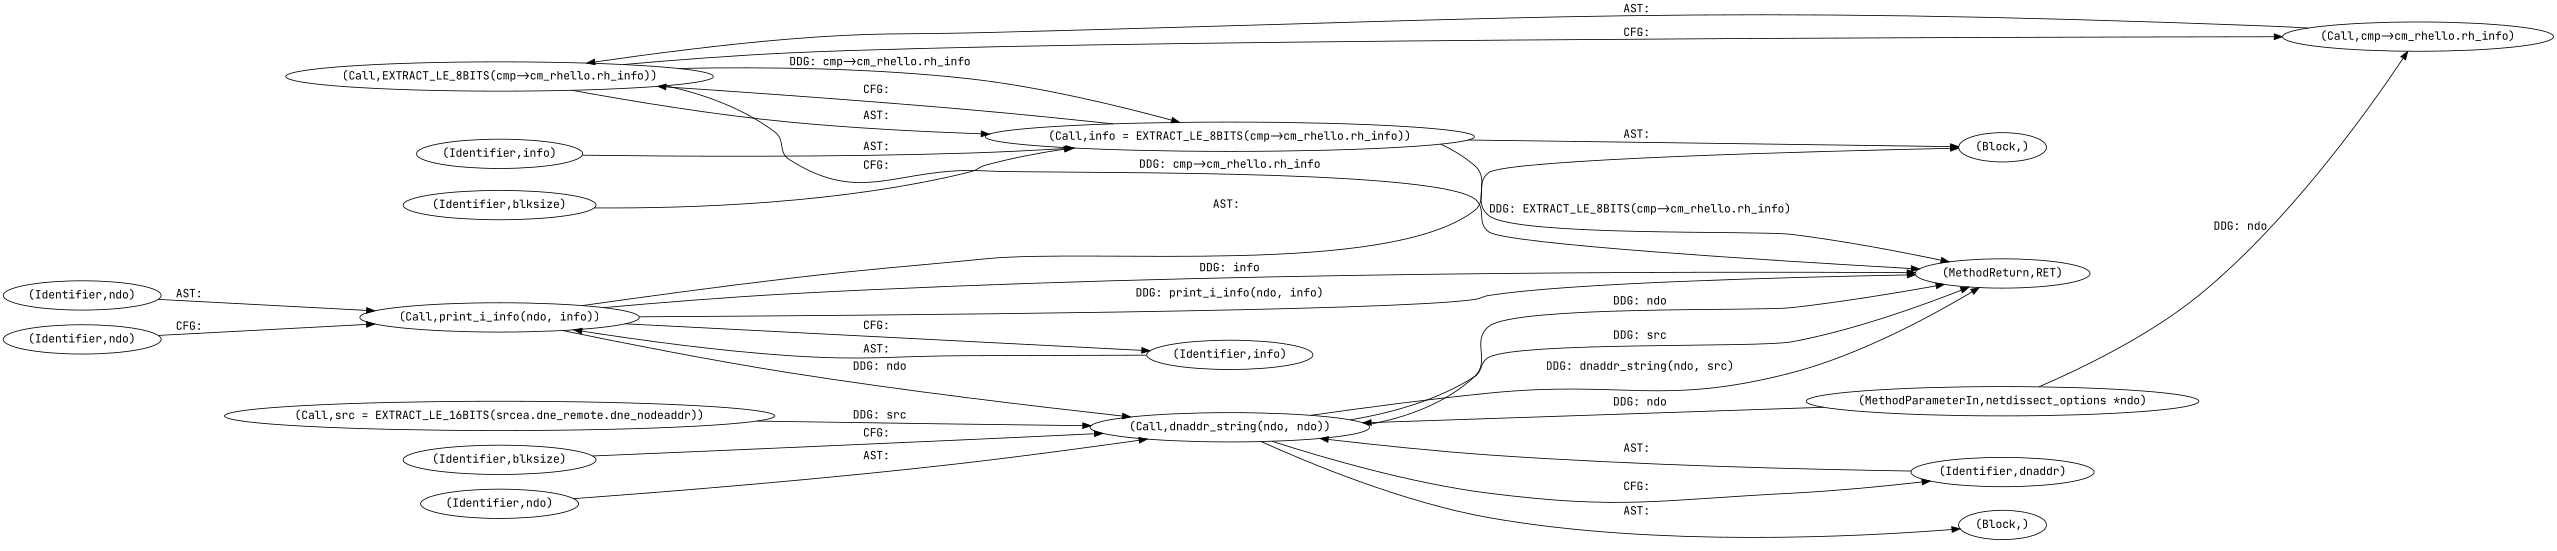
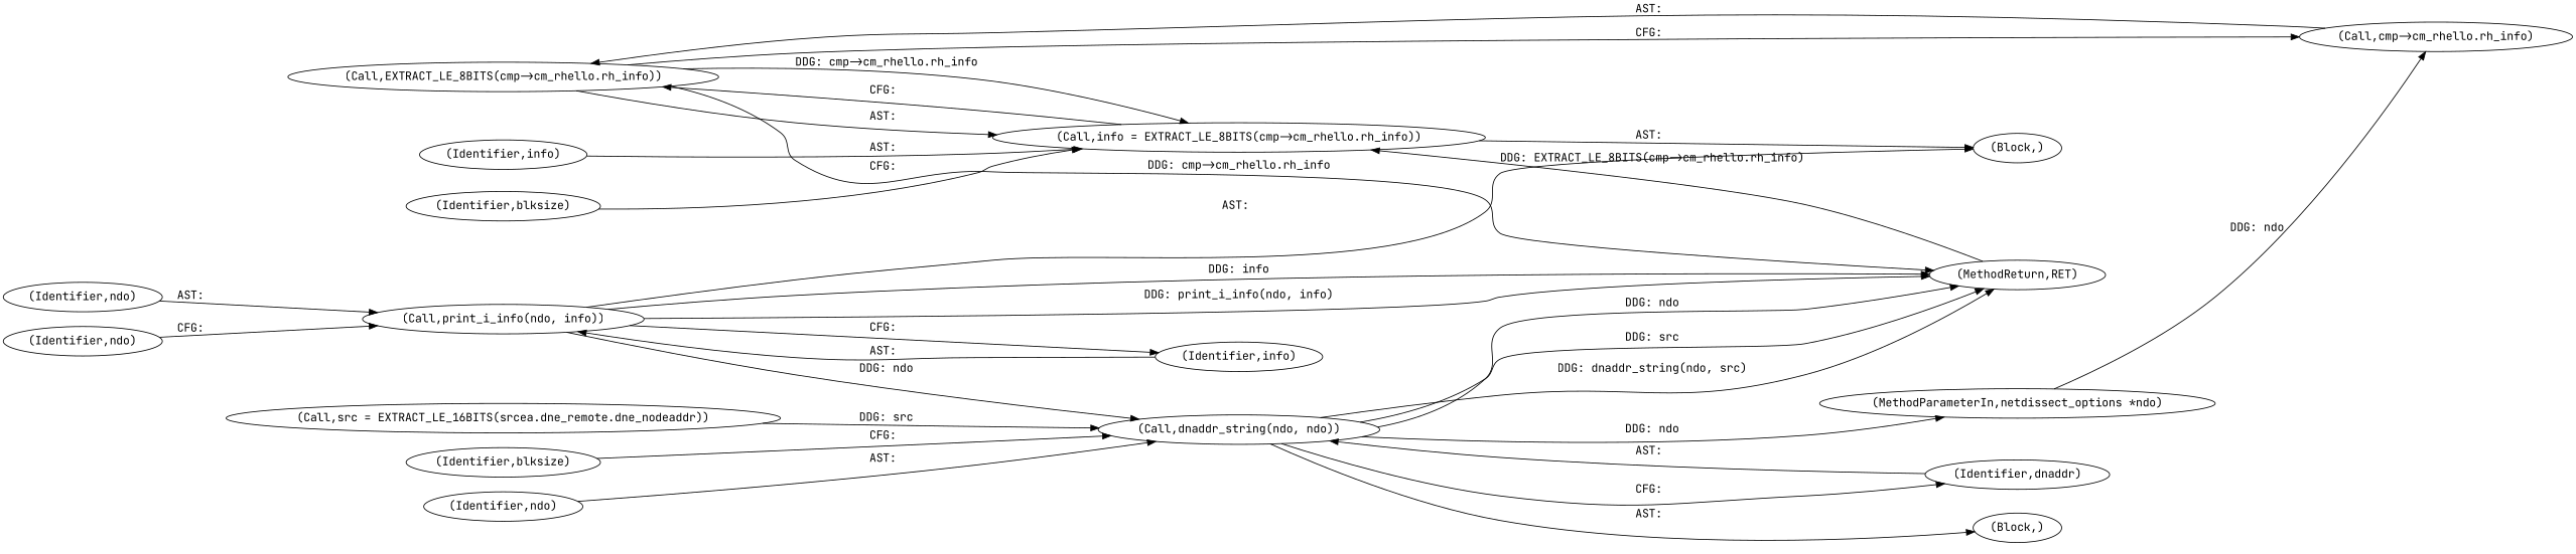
  digraph {
    fontname="JetBrains Mono"
    rankdir=LR
    node [fontname="JetBrains Mono"]
    edge [fontname="JetBrains Mono"]
    n1 [label="(Call,EXTRACT_LE_8BITS(cmp->cm_rhello.rh_info))"]
    n2 [label="(Call,info = EXTRACT_LE_8BITS(cmp->cm_rhello.rh_info))"]
    n3 [label="(MethodReturn,RET)"]
    n4 [label="(Call,cmp->cm_rhello.rh_info)"]
    n5 [label="(Block,)"]
    n6 [label="(Call,print_i_info(ndo, info))"]
    n7 [label="(Call,dnaddr_string(ndo, ndo))"]
    n8 [label="(Identifier,info)"]
    n9 [label="(Identifier,dnaddr)"]
    n10 [label="(Block,)"]
    n11 [label="(Identifier,ndo)"]
    n12 [label="(Identifier,blksize)"]
    n13 [label="(Identifier,info)"]
    n14 [label="(Identifier,blksize)"]
    n15 [label="(Identifier,ndo)"]
    n16 [label="(Identifier,ndo)"]
    n17 [label="(MethodParameterIn,netdissect_options *ndo)"]
    n18 [label="(Call,src = EXTRACT_LE_16BITS(srcea.dne_remote.dne_nodeaddr))"]
    n1 -> n2 [label="AST: "]
    n1 -> n2 [label="DDG: cmp->cm_rhello.rh_info"]
    n1 -> n3 [label="DDG: cmp->cm_rhello.rh_info"]
    n1 -> n4 [label="CFG: "]
    n2 -> n1 [label="CFG: "]
-   n2 -> n3 [label="DDG: EXTRACT_LE_8BITS(cmp->cm_rhello.rh_info)"]
+   n3 -> n2 [label="DDG: EXTRACT_LE_8BITS(cmp->cm_rhello.rh_info)"]
    n2 -> n5 [label="AST: "]
    n4 -> n1 [label="AST: "]
    n6 -> n3 [label="DDG: info"]
    n6 -> n3 [label="DDG: print_i_info(ndo, info)"]
    n6 -> n5 [label="AST: "]
    n6 -> n7 [label="DDG: ndo"]
    n6 -> n8 [label="CFG: "]
    n7 -> n3 [label="DDG: ndo"]
    n7 -> n3 [label="DDG: src"]
    n7 -> n3 [label="DDG: dnaddr_string(ndo, src)"]
    n7 -> n9 [label="CFG: "]
    n7 -> n10 [label="AST: "]
    n8 -> n6 [label="AST: "]
    n9 -> n7 [label="AST: "]
    n11 -> n6 [label="AST: "]
    n12 -> n7 [label="CFG: "]
    n13 -> n2 [label="AST: "]
    n14 -> n2 [label="CFG: "]
    n15 -> n6 [label="CFG: "]
    n16 -> n7 [label="AST: "]
    n17 -> n4 [label="DDG: ndo"]
-   n17 -> n7 [label="DDG: ndo"]
+   n7 -> n17 [label="DDG: ndo"]
    n18 -> n7 [label="DDG: src"]
  }
